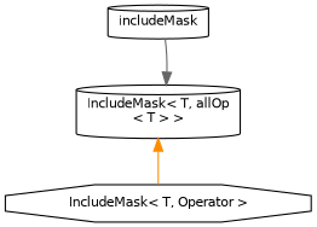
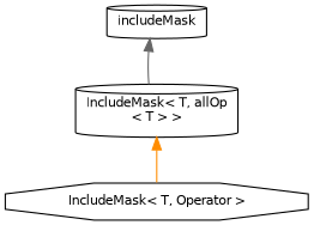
  digraph {
    rankdir=TB
    node [color=black fillcolor=white fontname=Helvetica fontsize=10 shape=cylinder style=filled]
    edge [dir=back fontname=Helvetica fontsize=10 labelfontname=Helvetica labelfontsize=10 style=solid]
    n1 [height=0.2 label=includeMask width=0.4]
    n2 [height=0.2 label="IncludeMask\< T, allOp\l\< T \> \>" width=0.4]
    n3 [height=0.2 label="IncludeMask\< T, Operator \>" shape=octagon width=0.4]
-   n2 -> n1 [color=gray40]
+   n1 -> n2 [color=gray40]
    n2 -> n3 [color=darkorange]
  }
